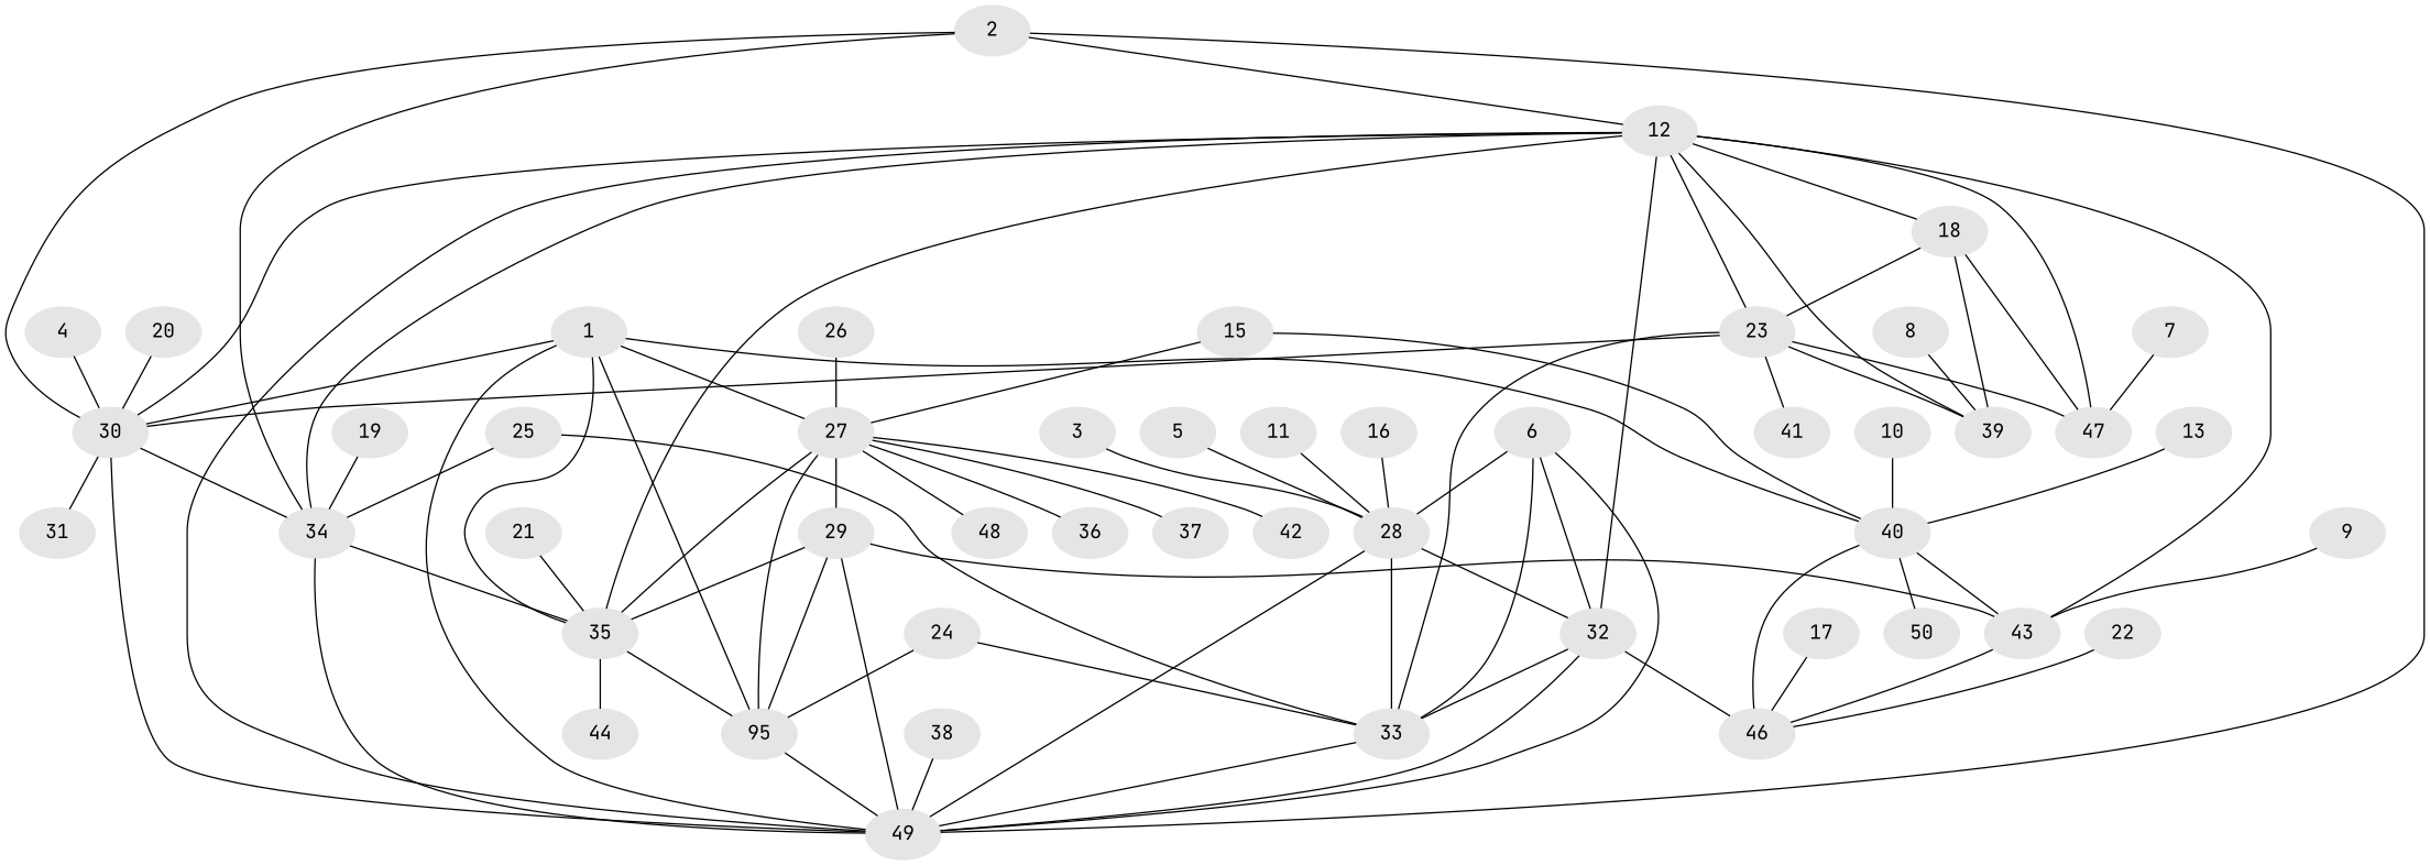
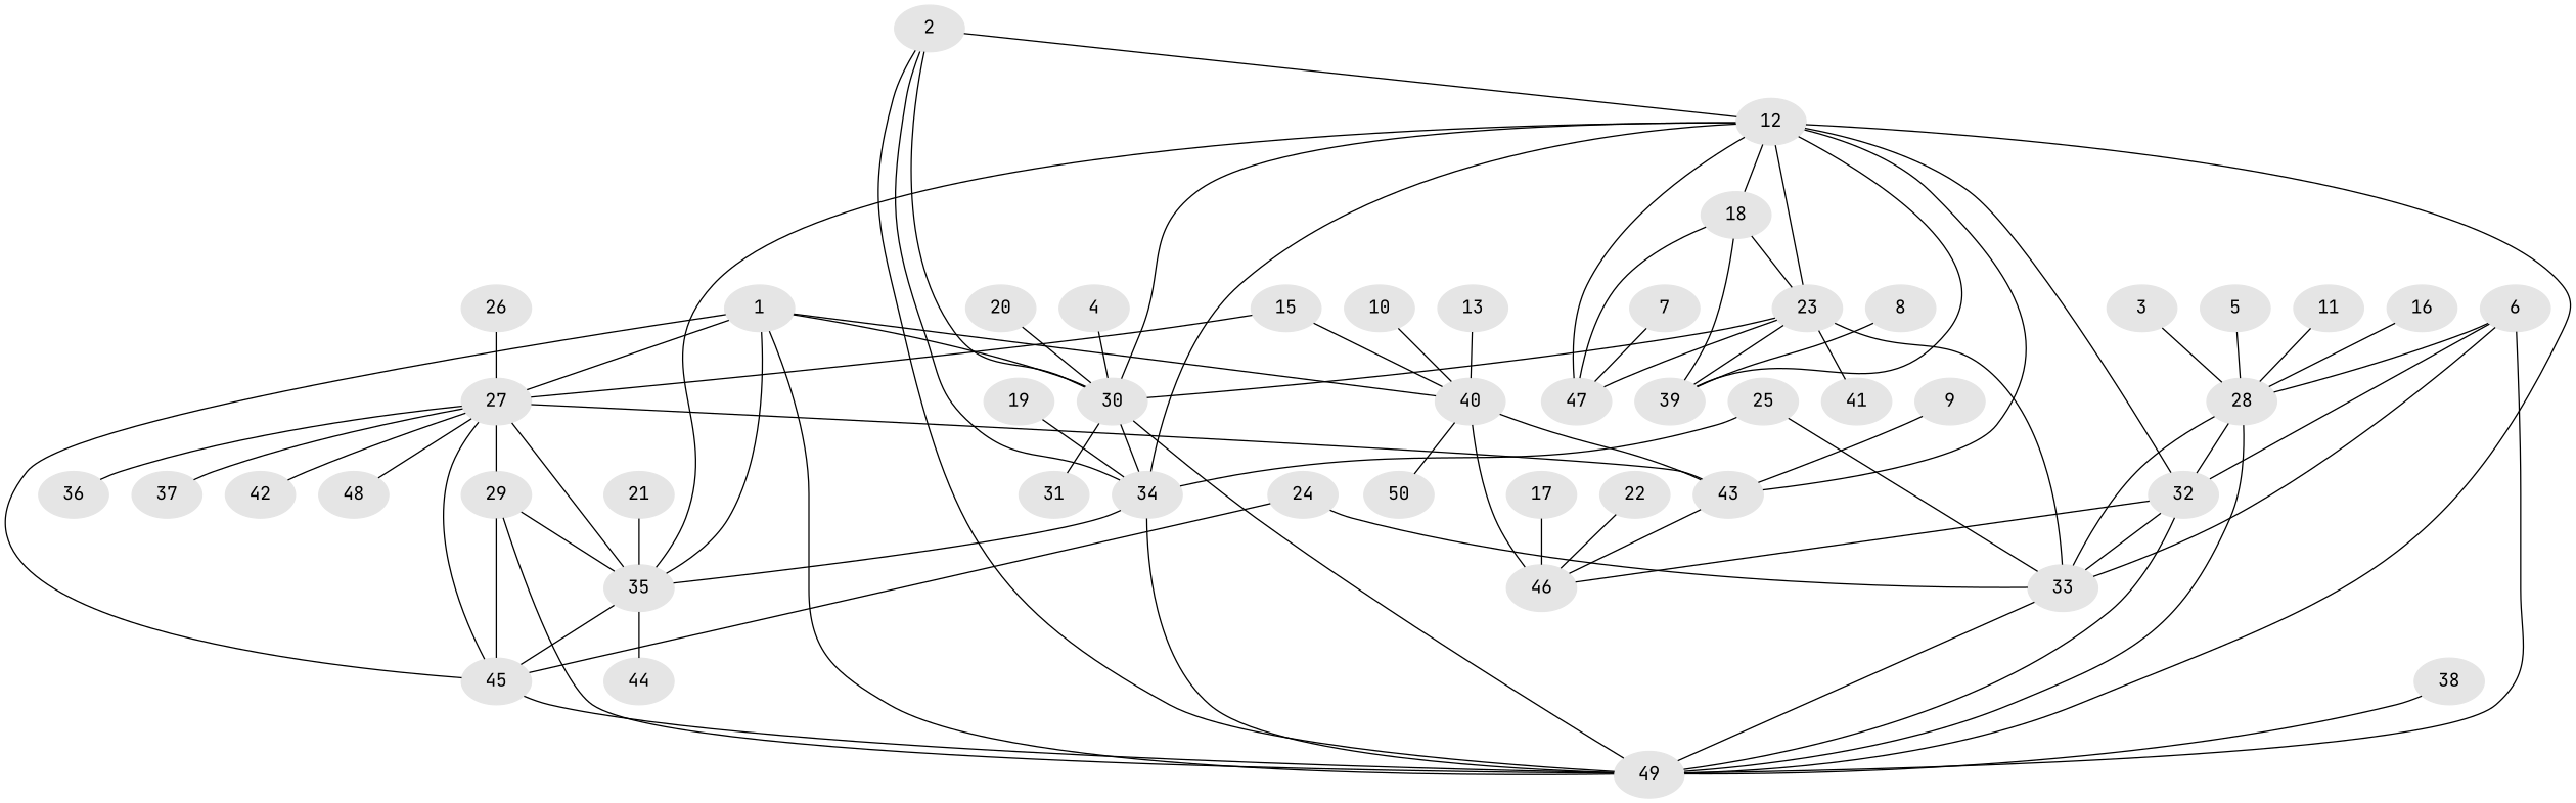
  graph {
    fontname="JetBrains Mono"
    node [color=gray90 fontname="JetBrains Mono" style=filled]
    edge [fontname="JetBrains Mono" weight=1.0]
    1
    27
    30
    35
    40
-   45 [label=95]
+   45
    49
    29
    43
    36
    37
    42
    48
    34
    31
    44
    46
    50
    2
    12
    32
    47
    39
    18
    23
    3
    28
    33
    4
    5
    6
    7
    8
    9
    10
    11
    41
    13
    15
    16
    17
    19
    20
    21
    22
    24
    25
    26
    38
    1 -- 27 [weight=2.0]
    1 -- 30
    1 -- 35
    1 -- 40
    1 -- 45
    1 -- 49
    27 -- 35
    27 -- 45 [weight=2.0]
    27 -- 29
-   29 -- 43 [weight=2.0]
+   27 -- 43 [weight=2.0]
    27 -- 36
    27 -- 37
    27 -- 42
    27 -- 48
    30 -- 49
    30 -- 34
    30 -- 31
    35 -- 45
    35 -- 44
    40 -- 43 [weight=3.0]
    40 -- 46 [weight=3.0]
    40 -- 50
    45 -- 49
    29 -- 35
    29 -- 45
    29 -- 49
    43 -- 46
    34 -- 35
    34 -- 49
    2 -- 30
    2 -- 49
    2 -- 34
    2 -- 12
    12 -- 30
    12 -- 35
    12 -- 49
    12 -- 43 [weight=2.0]
    12 -- 34
    12 -- 32
    12 -- 47
    12 -- 39
    12 -- 18
    12 -- 23
    32 -- 49
    32 -- 46
    32 -- 33
    18 -- 47
    18 -- 39
    18 -- 23
    23 -- 30
    23 -- 47
    23 -- 39
    23 -- 33
    23 -- 41
    3 -- 28
    28 -- 49
    28 -- 32
    28 -- 33
    33 -- 49
    4 -- 30
    5 -- 28
    6 -- 49
    6 -- 32
    6 -- 28
    6 -- 33
    7 -- 47
    8 -- 39
    9 -- 43
    10 -- 40
    11 -- 28
    13 -- 40
    15 -- 27
    15 -- 40
    16 -- 28
    17 -- 46
    19 -- 34
    20 -- 30
    21 -- 35
    22 -- 46
    24 -- 45
    24 -- 33
    25 -- 34
    25 -- 33
    26 -- 27
    38 -- 49
  }
